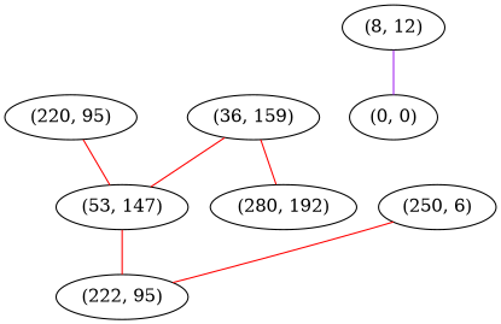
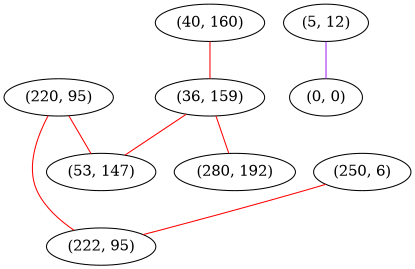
  graph {
    edge [color=red weight=1]
    "(220, 95)"
    "(222, 95)"
    "(53, 147)"
-   "(8, 12)"
+   "(8, 12)" [label="(5, 12)"]
    "(0, 0)"
    "(250, 6)"
+   "(40, 160)"
    "(36, 159)"
    "(280, 192)"
-   "(53, 147)" -- "(222, 95)"
+   "(220, 95)" -- "(222, 95)"
    "(220, 95)" -- "(53, 147)"
    "(8, 12)" -- "(0, 0)" [color=purple weight=4]
    "(250, 6)" -- "(222, 95)"
+   "(40, 160)" -- "(36, 159)"
    "(36, 159)" -- "(53, 147)"
    "(36, 159)" -- "(280, 192)"
  }
